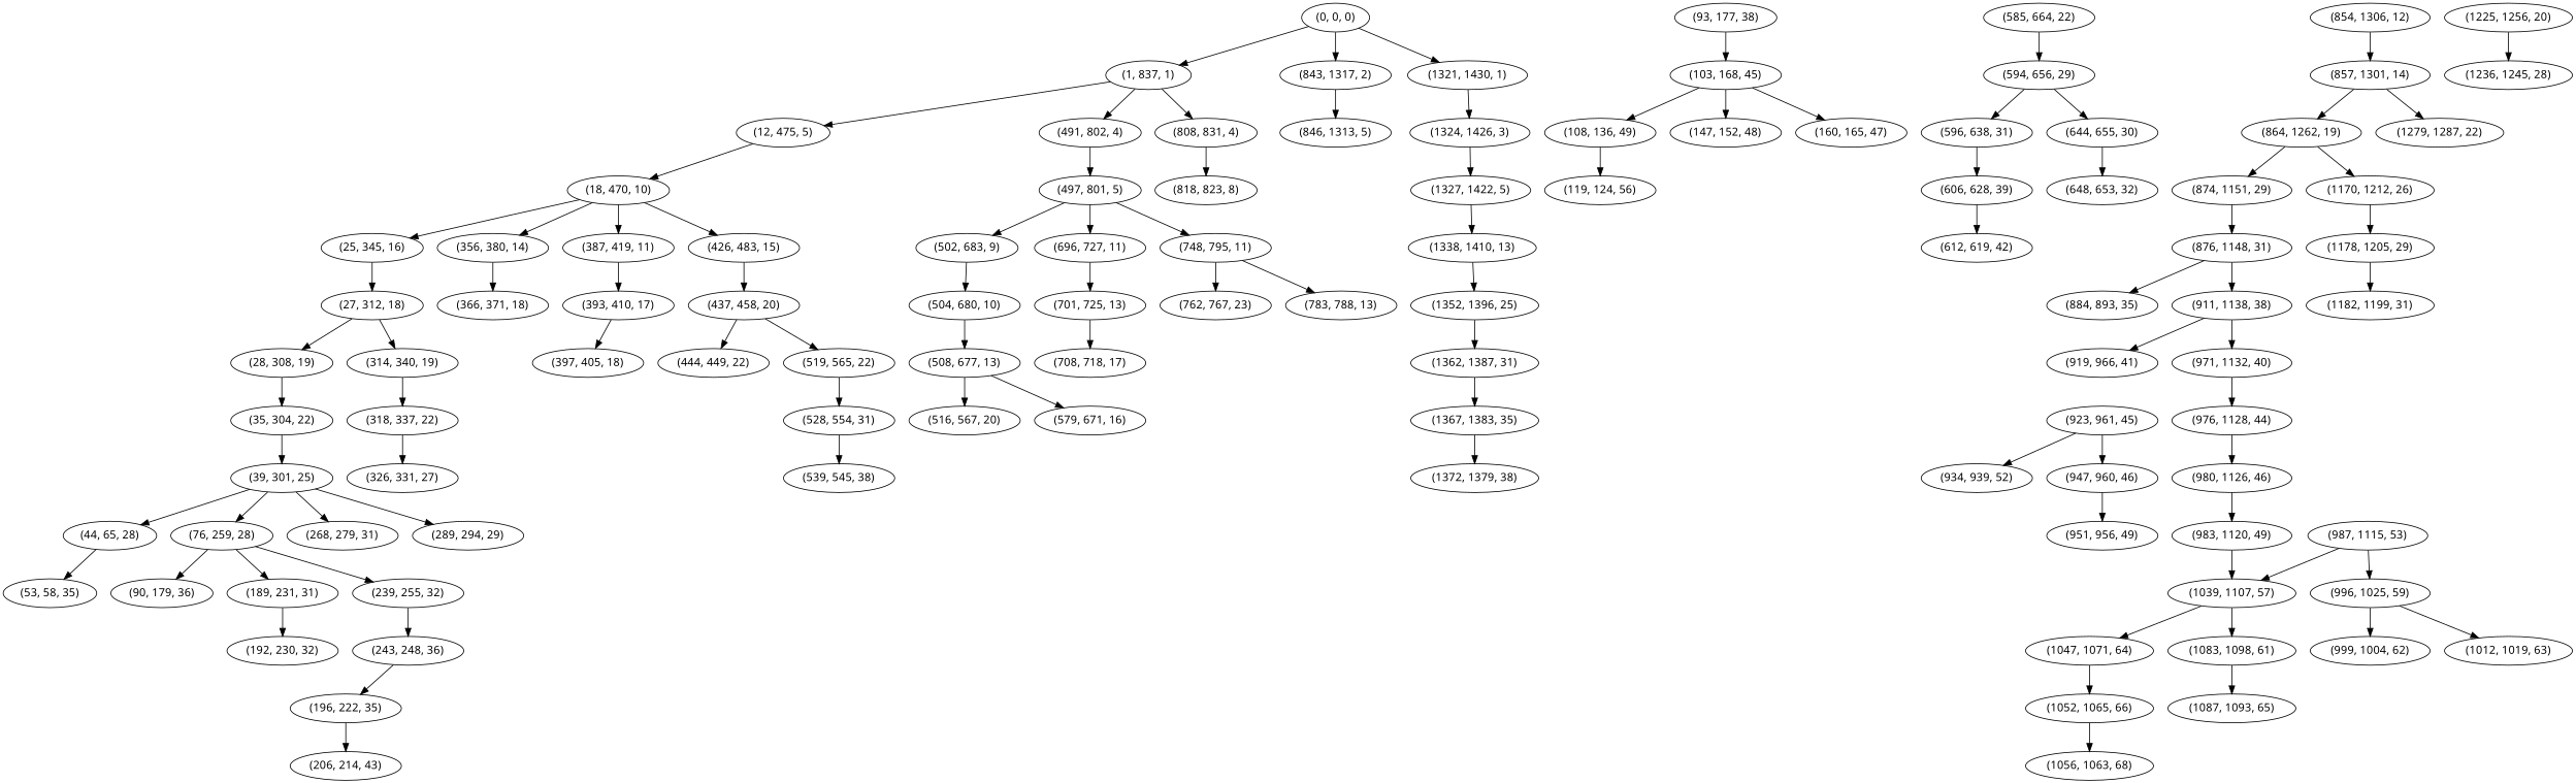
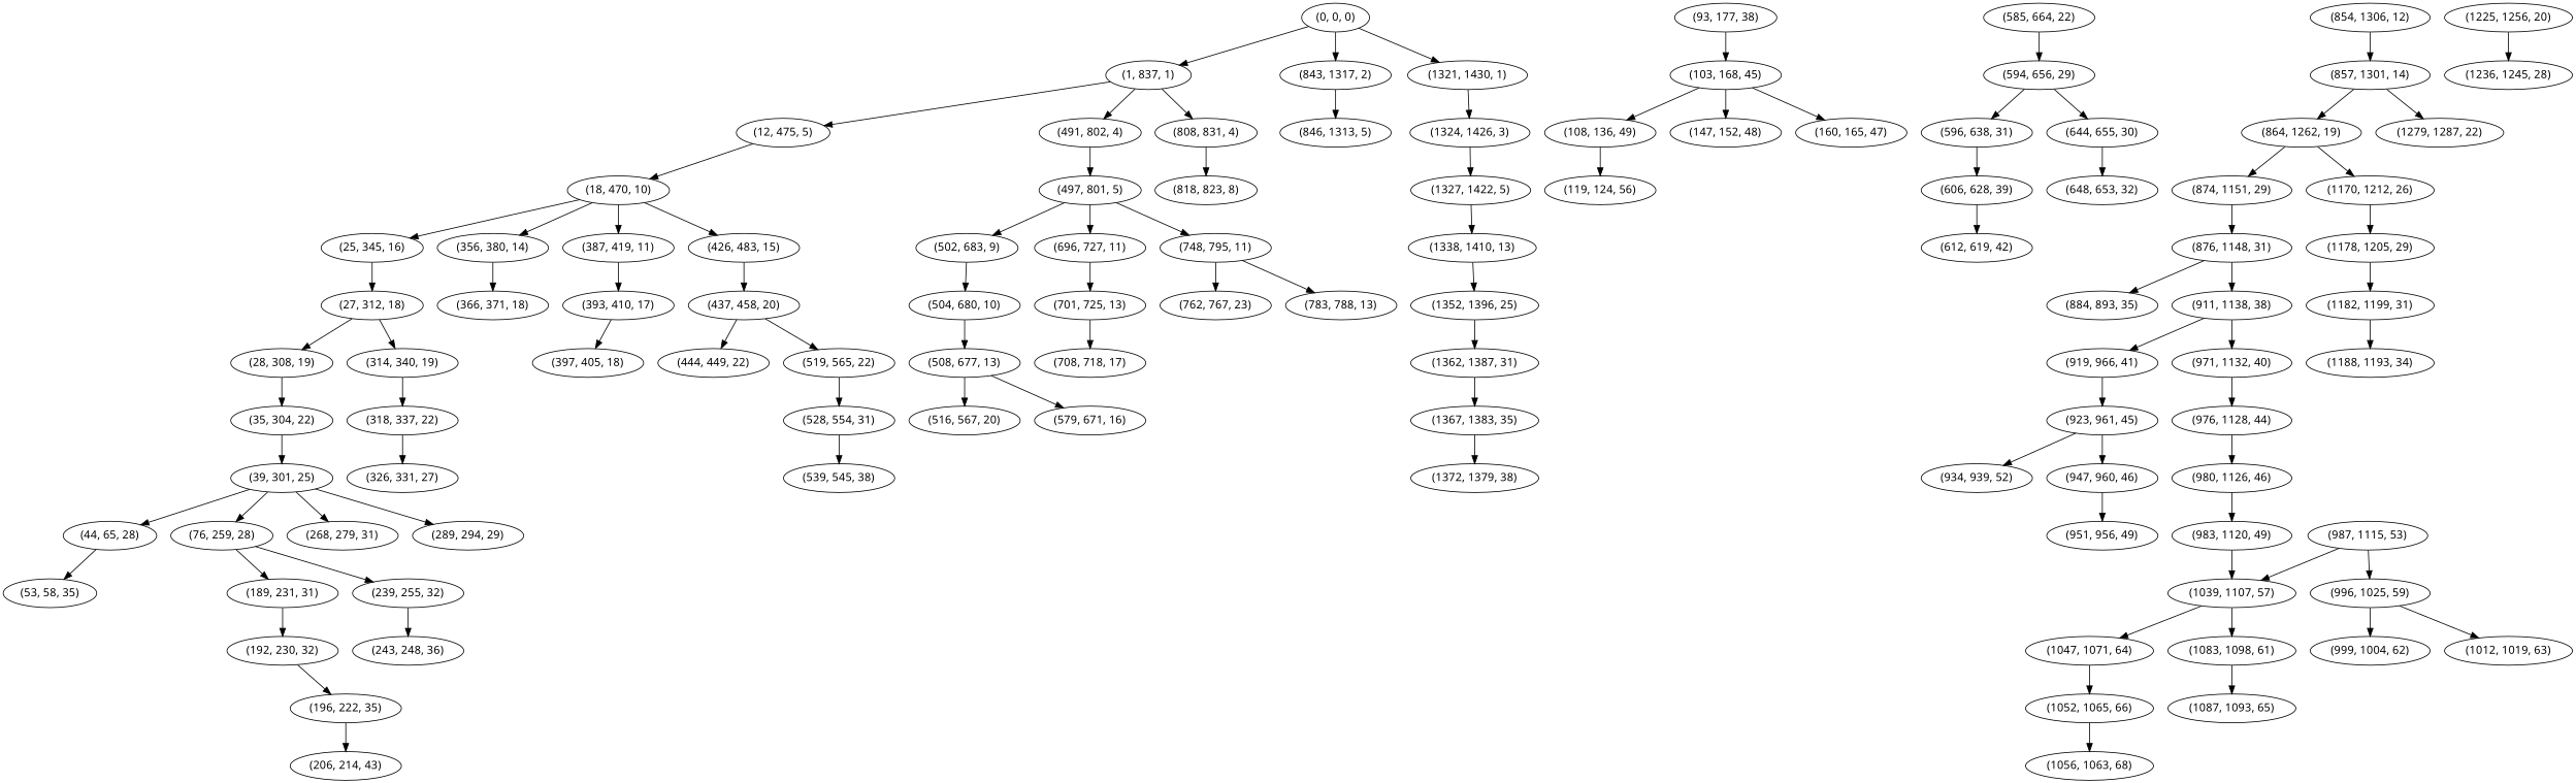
  digraph {
    fontname="Noto Sans"
    node [fontname="Noto Sans"]
    edge [fontname="Noto Sans"]
    "(0, 0, 0)"
    "(1, 837, 1)"
    "(843, 1317, 2)"
    "(1321, 1430, 1)"
    "(12, 475, 5)"
    "(491, 802, 4)"
    "(808, 831, 4)"
    "(846, 1313, 5)"
    "(1324, 1426, 3)"
    "(18, 470, 10)"
    "(497, 801, 5)"
    "(818, 823, 8)"
    "(25, 345, 16)"
    "(356, 380, 14)"
    "(387, 419, 11)"
    n16 [label="(426, 483, 15)"]
    n17 [label="(27, 312, 18)"]
    "(366, 371, 18)"
    "(393, 410, 17)"
    "(437, 458, 20)"
    "(28, 308, 19)"
    "(314, 340, 19)"
    "(35, 304, 22)"
    "(318, 337, 22)"
    "(39, 301, 25)"
    "(44, 65, 28)"
    "(76, 259, 28)"
    "(268, 279, 31)"
    "(289, 294, 29)"
    "(53, 58, 35)"
-   "(90, 179, 36)"
    "(189, 231, 31)"
    "(239, 255, 32)"
    "(192, 230, 32)"
    "(243, 248, 36)"
    "(93, 177, 38)"
    "(103, 168, 45)"
    "(108, 136, 49)"
    "(147, 152, 48)"
    "(160, 165, 47)"
    "(119, 124, 56)"
    "(196, 222, 35)"
    "(206, 214, 43)"
    "(326, 331, 27)"
    "(397, 405, 18)"
    "(444, 449, 22)"
    "(519, 565, 22)"
    "(502, 683, 9)"
    "(696, 727, 11)"
    "(748, 795, 11)"
    "(504, 680, 10)"
    "(701, 725, 13)"
    "(762, 767, 23)"
    "(783, 788, 13)"
    "(508, 677, 13)"
    "(516, 567, 20)"
    "(579, 671, 16)"
    "(528, 554, 31)"
    "(539, 545, 38)"
    "(585, 664, 22)"
    "(594, 656, 29)"
    "(596, 638, 31)"
    "(644, 655, 30)"
    "(606, 628, 39)"
    "(648, 653, 32)"
    "(612, 619, 42)"
    "(708, 718, 17)"
    "(854, 1306, 12)"
    "(857, 1301, 14)"
    "(864, 1262, 19)"
    "(1279, 1287, 22)"
    "(874, 1151, 29)"
    "(1170, 1212, 26)"
    "(876, 1148, 31)"
    "(1178, 1205, 29)"
    "(1225, 1256, 20)"
    "(1236, 1245, 28)"
    "(884, 893, 35)"
    "(911, 1138, 38)"
    "(919, 966, 41)"
    "(971, 1132, 40)"
    "(923, 961, 45)"
    "(976, 1128, 44)"
    "(934, 939, 52)"
    "(947, 960, 46)"
    "(951, 956, 49)"
    "(980, 1126, 46)"
    "(983, 1120, 49)"
    "(1039, 1107, 57)"
    "(987, 1115, 53)"
    "(996, 1025, 59)"
    "(999, 1004, 62)"
    "(1012, 1019, 63)"
    "(1047, 1071, 64)"
    "(1083, 1098, 61)"
    "(1052, 1065, 66)"
    "(1087, 1093, 65)"
    "(1056, 1063, 68)"
    "(1182, 1199, 31)"
+   "(1188, 1193, 34)"
    "(1327, 1422, 5)"
    "(1338, 1410, 13)"
    "(1352, 1396, 25)"
    "(1362, 1387, 31)"
    "(1367, 1383, 35)"
    "(1372, 1379, 38)"
    "(0, 0, 0)" -> "(1, 837, 1)"
    "(0, 0, 0)" -> "(843, 1317, 2)"
    "(0, 0, 0)" -> "(1321, 1430, 1)"
    "(1, 837, 1)" -> "(12, 475, 5)"
    "(1, 837, 1)" -> "(491, 802, 4)"
    "(1, 837, 1)" -> "(808, 831, 4)"
    "(843, 1317, 2)" -> "(846, 1313, 5)"
    "(1321, 1430, 1)" -> "(1324, 1426, 3)"
    "(12, 475, 5)" -> "(18, 470, 10)"
    "(491, 802, 4)" -> "(497, 801, 5)"
    "(808, 831, 4)" -> "(818, 823, 8)"
    "(1324, 1426, 3)" -> "(1327, 1422, 5)"
    "(18, 470, 10)" -> "(25, 345, 16)"
    "(18, 470, 10)" -> "(356, 380, 14)"
    "(18, 470, 10)" -> "(387, 419, 11)"
    "(18, 470, 10)" -> n16
    "(497, 801, 5)" -> "(502, 683, 9)"
    "(497, 801, 5)" -> "(696, 727, 11)"
    "(497, 801, 5)" -> "(748, 795, 11)"
    "(25, 345, 16)" -> n17
    "(356, 380, 14)" -> "(366, 371, 18)"
    "(387, 419, 11)" -> "(393, 410, 17)"
    n16 -> "(437, 458, 20)"
    n17 -> "(28, 308, 19)"
    n17 -> "(314, 340, 19)"
    "(393, 410, 17)" -> "(397, 405, 18)"
    "(437, 458, 20)" -> "(444, 449, 22)"
    "(437, 458, 20)" -> "(519, 565, 22)"
    "(28, 308, 19)" -> "(35, 304, 22)"
    "(314, 340, 19)" -> "(318, 337, 22)"
    "(35, 304, 22)" -> "(39, 301, 25)"
    "(318, 337, 22)" -> "(326, 331, 27)"
    "(39, 301, 25)" -> "(44, 65, 28)"
    "(39, 301, 25)" -> "(76, 259, 28)"
    "(39, 301, 25)" -> "(268, 279, 31)"
    "(39, 301, 25)" -> "(289, 294, 29)"
    "(44, 65, 28)" -> "(53, 58, 35)"
-   "(76, 259, 28)" -> "(90, 179, 36)"
    "(76, 259, 28)" -> "(189, 231, 31)"
    "(76, 259, 28)" -> "(239, 255, 32)"
    "(189, 231, 31)" -> "(192, 230, 32)"
    "(239, 255, 32)" -> "(243, 248, 36)"
-   "(243, 248, 36)" -> "(196, 222, 35)"
+   "(192, 230, 32)" -> "(196, 222, 35)"
    "(93, 177, 38)" -> "(103, 168, 45)"
    "(103, 168, 45)" -> "(108, 136, 49)"
    "(103, 168, 45)" -> "(147, 152, 48)"
    "(103, 168, 45)" -> "(160, 165, 47)"
    "(108, 136, 49)" -> "(119, 124, 56)"
    "(196, 222, 35)" -> "(206, 214, 43)"
    "(519, 565, 22)" -> "(528, 554, 31)"
    "(502, 683, 9)" -> "(504, 680, 10)"
    "(696, 727, 11)" -> "(701, 725, 13)"
    "(748, 795, 11)" -> "(762, 767, 23)"
    "(748, 795, 11)" -> "(783, 788, 13)"
    "(504, 680, 10)" -> "(508, 677, 13)"
    "(701, 725, 13)" -> "(708, 718, 17)"
    "(508, 677, 13)" -> "(516, 567, 20)"
    "(508, 677, 13)" -> "(579, 671, 16)"
    "(528, 554, 31)" -> "(539, 545, 38)"
    "(585, 664, 22)" -> "(594, 656, 29)"
    "(594, 656, 29)" -> "(596, 638, 31)"
    "(594, 656, 29)" -> "(644, 655, 30)"
    "(596, 638, 31)" -> "(606, 628, 39)"
    "(644, 655, 30)" -> "(648, 653, 32)"
    "(606, 628, 39)" -> "(612, 619, 42)"
    "(854, 1306, 12)" -> "(857, 1301, 14)"
    "(857, 1301, 14)" -> "(864, 1262, 19)"
    "(857, 1301, 14)" -> "(1279, 1287, 22)"
    "(864, 1262, 19)" -> "(874, 1151, 29)"
    "(864, 1262, 19)" -> "(1170, 1212, 26)"
    "(874, 1151, 29)" -> "(876, 1148, 31)"
    "(1170, 1212, 26)" -> "(1178, 1205, 29)"
    "(876, 1148, 31)" -> "(884, 893, 35)"
    "(876, 1148, 31)" -> "(911, 1138, 38)"
    "(1178, 1205, 29)" -> "(1182, 1199, 31)"
    "(1225, 1256, 20)" -> "(1236, 1245, 28)"
    "(911, 1138, 38)" -> "(919, 966, 41)"
    "(911, 1138, 38)" -> "(971, 1132, 40)"
+   "(919, 966, 41)" -> "(923, 961, 45)"
    "(971, 1132, 40)" -> "(976, 1128, 44)"
    "(923, 961, 45)" -> "(934, 939, 52)"
    "(923, 961, 45)" -> "(947, 960, 46)"
    "(976, 1128, 44)" -> "(980, 1126, 46)"
    "(947, 960, 46)" -> "(951, 956, 49)"
    "(980, 1126, 46)" -> "(983, 1120, 49)"
    "(983, 1120, 49)" -> "(1039, 1107, 57)"
    "(1039, 1107, 57)" -> "(1047, 1071, 64)"
    "(1039, 1107, 57)" -> "(1083, 1098, 61)"
    "(987, 1115, 53)" -> "(1039, 1107, 57)"
    "(987, 1115, 53)" -> "(996, 1025, 59)"
    "(996, 1025, 59)" -> "(999, 1004, 62)"
    "(996, 1025, 59)" -> "(1012, 1019, 63)"
    "(1047, 1071, 64)" -> "(1052, 1065, 66)"
    "(1083, 1098, 61)" -> "(1087, 1093, 65)"
    "(1052, 1065, 66)" -> "(1056, 1063, 68)"
+   "(1182, 1199, 31)" -> "(1188, 1193, 34)"
    "(1327, 1422, 5)" -> "(1338, 1410, 13)"
    "(1338, 1410, 13)" -> "(1352, 1396, 25)"
    "(1352, 1396, 25)" -> "(1362, 1387, 31)"
    "(1362, 1387, 31)" -> "(1367, 1383, 35)"
    "(1367, 1383, 35)" -> "(1372, 1379, 38)"
  }
